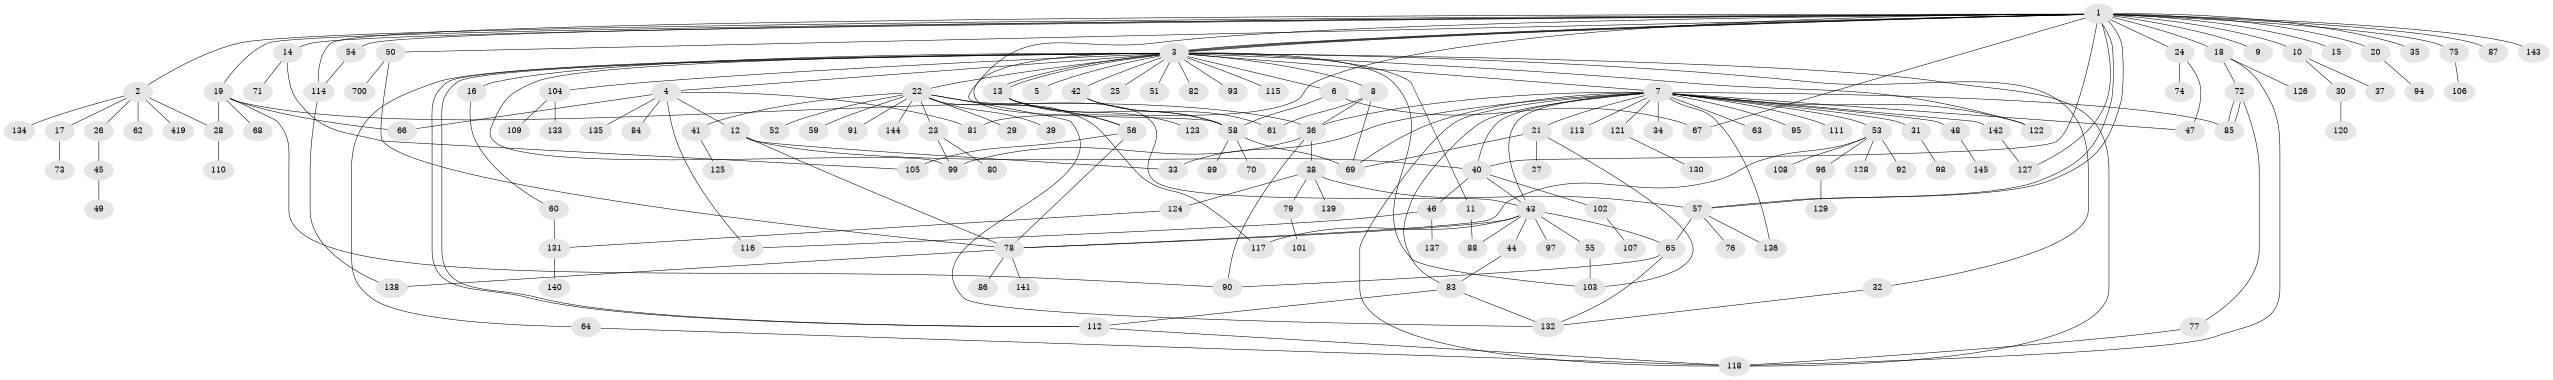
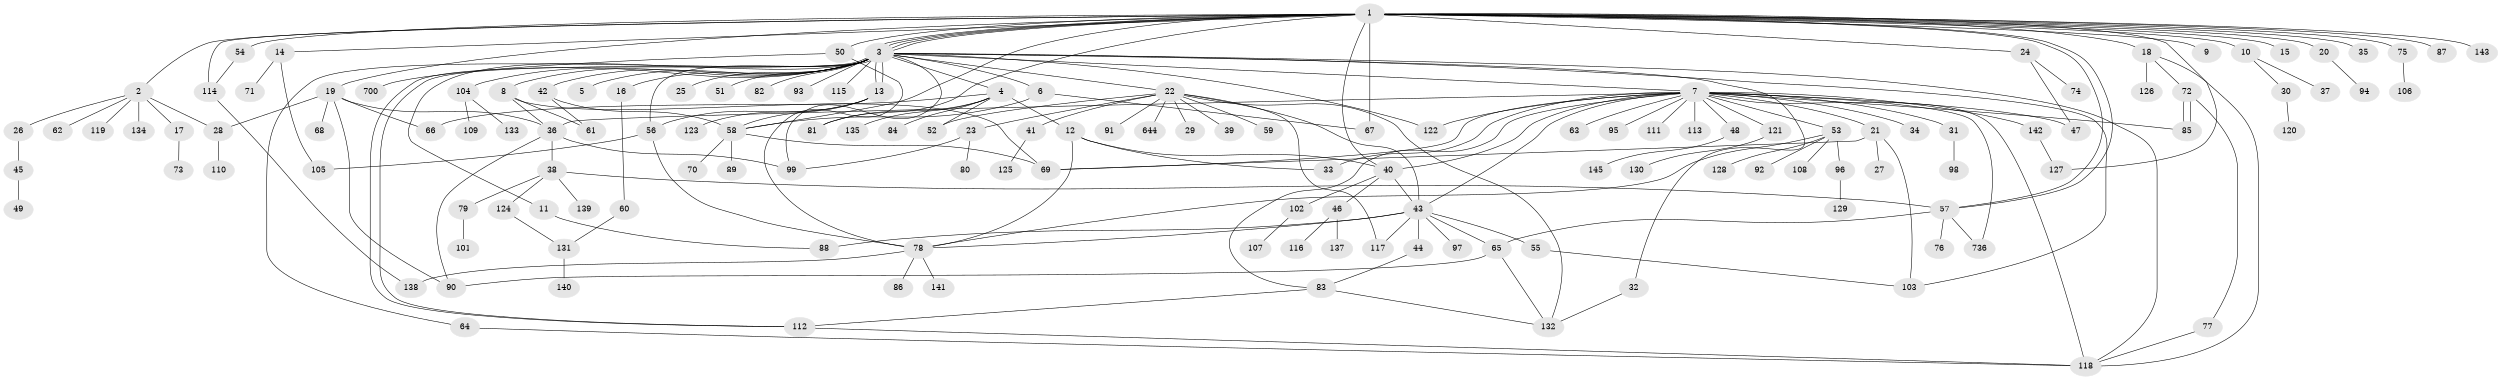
  graph {
    node [color=gray90 style=filled]
    1
    2
    3
    9
    10
    14
    15
    18
    19
    20
    24
    35
    40
    50
    54
    57
    58
    67
    75
    81
    87
    114
    127
    143
    17
    26
    28
    62
-   119 [label=419]
+   119
    134
    4
    5
    6
    7
    8
    11
    13
    16
    22
    25
    32
    42
    51
    56
    64
    82
    93
    99
    103
    104
    112
    115
    118
    122
    30
    37
    71
    105
    72
    126
    66
    36
    68
    90
    94
    47
    74
    43
    46
    102
    78
    n72 [label=700]
-   136
+   136 [label=736]
    65
    76
    69
    70
    89
    106
    138
    73
    45
    110
    12
    84
    116
    135
    21
    31
    33
    34
    48
    53
    63
    83
    85
    95
    111
    113
    121
    142
    61
    88
    123
    60
    23
    29
    39
    41
    52
    59
    91
    117
    132
-   144
+   144 [label=644]
    109
    133
    27
    98
    38
    44
    55
    97
    145
    92
    96
    108
    128
    130
    120
    86
    141
    131
    77
    80
    125
    49
    79
    124
    139
    101
    137
    107
    129
    140
    1 -- 2
    1 -- 3
    1 -- 3
    1 -- 3
    1 -- 3
    1 -- 9
    1 -- 10
    1 -- 14
    1 -- 15
    1 -- 18
    1 -- 19
    1 -- 20
    1 -- 24
    1 -- 35
    1 -- 40
    1 -- 50
    1 -- 54
    1 -- 57
    1 -- 57
    1 -- 58
    1 -- 67
    1 -- 75
    1 -- 81
    1 -- 87
    1 -- 114
    1 -- 127
    1 -- 143
    2 -- 17
    2 -- 26
    2 -- 28
    2 -- 62
    2 -- 119
    2 -- 134
    3 -- 4
    3 -- 5
    3 -- 6
    3 -- 7
    3 -- 8
    3 -- 11
    3 -- 13
    3 -- 13
    3 -- 16
    3 -- 22
    3 -- 25
    3 -- 32
    3 -- 42
    3 -- 51
    3 -- 56
    3 -- 64
    3 -- 82
    3 -- 93
    3 -- 99
    3 -- 103
    3 -- 104
    3 -- 112
    3 -- 112
    3 -- 115
    3 -- 118
    3 -- 122
    10 -- 30
    10 -- 37
    14 -- 71
    14 -- 105
    18 -- 118
    18 -- 72
    18 -- 126
    19 -- 28
    19 -- 66
    19 -- 36
    19 -- 68
    19 -- 90
    20 -- 94
    24 -- 47
    24 -- 74
    40 -- 43
    40 -- 46
    40 -- 102
    50 -- 78
    50 -- n72
    54 -- 114
    57 -- 136
    57 -- 65
    57 -- 76
    58 -- 69
    58 -- 70
    58 -- 89
    75 -- 106
    114 -- 138
    17 -- 73
    26 -- 45
    28 -- 110
    4 -- 81
    4 -- 66
    4 -- 12
    4 -- 84
-   4 -- 116
+   4 -- 52
    4 -- 135
    6 -- 58
    6 -- 67
    7 -- 40
    7 -- 118
    7 -- 122
    7 -- 36
    7 -- 47
    7 -- 43
    7 -- 136
    7 -- 69
    7 -- 21
    7 -- 31
    7 -- 33
    7 -- 34
    7 -- 48
    7 -- 53
    7 -- 63
    7 -- 83
    7 -- 85
    7 -- 95
    7 -- 111
    7 -- 113
    7 -- 121
    7 -- 142
    8 -- 36
    8 -- 69
    8 -- 61
    11 -- 88
    13 -- 58
    13 -- 56
    13 -- 123
    16 -- 60
    22 -- 43
    22 -- 23
    22 -- 29
    22 -- 39
    22 -- 41
    22 -- 52
    22 -- 59
    22 -- 91
    22 -- 117
    22 -- 132
    22 -- 144
    32 -- 132
    42 -- 58
    42 -- 61
    56 -- 105
    56 -- 78
    64 -- 118
    104 -- 109
    104 -- 133
    112 -- 118
    30 -- 120
    72 -- 85
    72 -- 85
    72 -- 77
    36 -- 99
    36 -- 90
    36 -- 38
    43 -- 78
    43 -- 65
    43 -- 88
    43 -- 117
    43 -- 44
    43 -- 55
    43 -- 97
    46 -- 116
    46 -- 137
    102 -- 107
    78 -- 138
    78 -- 86
    78 -- 141
    65 -- 90
    65 -- 132
    45 -- 49
    12 -- 40
    12 -- 78
    12 -- 33
    21 -- 103
    21 -- 69
    21 -- 27
    31 -- 98
    48 -- 145
    53 -- 78
    53 -- 92
    53 -- 96
    53 -- 108
    53 -- 128
    83 -- 112
    83 -- 132
    121 -- 130
    142 -- 127
    60 -- 131
    23 -- 99
    23 -- 80
    41 -- 125
    38 -- 57
    38 -- 79
    38 -- 124
    38 -- 139
    44 -- 83
    55 -- 103
    96 -- 129
    131 -- 140
    77 -- 118
    79 -- 101
    124 -- 131
  }
